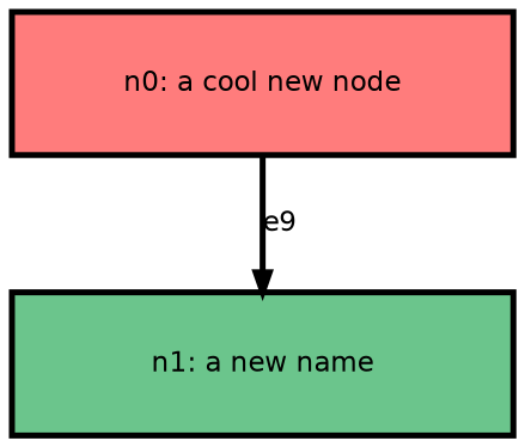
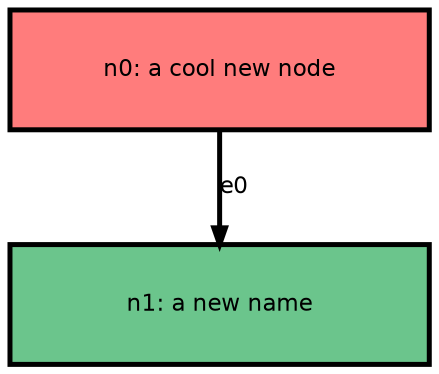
  digraph {
    fontname=helvetica
    nodesep=0.5
    rankdir=TB
    ranksep=0.75
    node [color="#000" fontcolor="#000" fontname=helvetica penwidth=3 shape=box style=filled]
    n1 [fillcolor="#FF7C7C" height=1 label="n0: a cool new node" width=3.5]
    n2 [fillcolor="#6BC58C" height=1 label="n1: a new name" width=3.5]
-   n1 -> n2 [color="#000" fontname=helvetica label=e9 penwidth=3]
+   n1 -> n2 [color="#000" fontname=helvetica label=e0 penwidth=3]
  }
